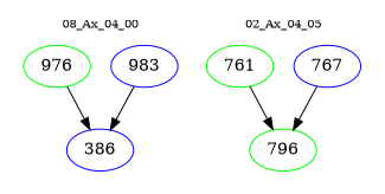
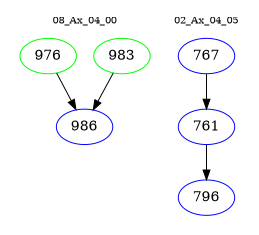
  digraph {
    node [color=blue]
    edge [color=black]
-   n1 [label=983]
+   n1 [color=green label=983]
    n2 [color=green label=976]
-   n3 [label=386]
+   n3 [label=986]
    n4 [label=767]
-   n5 [color=green label=761]
-   n6 [color=green label=796]
+   n5 [label=761]
+   n6 [label=796]
    subgraph cluster_1 {
      color=white
      fontsize=10
      label="08_Ax_04_00"
      n1
      n2
      n3
    }
    subgraph cluster_2 {
      color=white
      fontsize=10
      label="02_Ax_04_05"
      n4
      n5
      n6
    }
    n1 -> n3
    n2 -> n3
-   n4 -> n6
+   n4 -> n5
    n5 -> n6
  }
